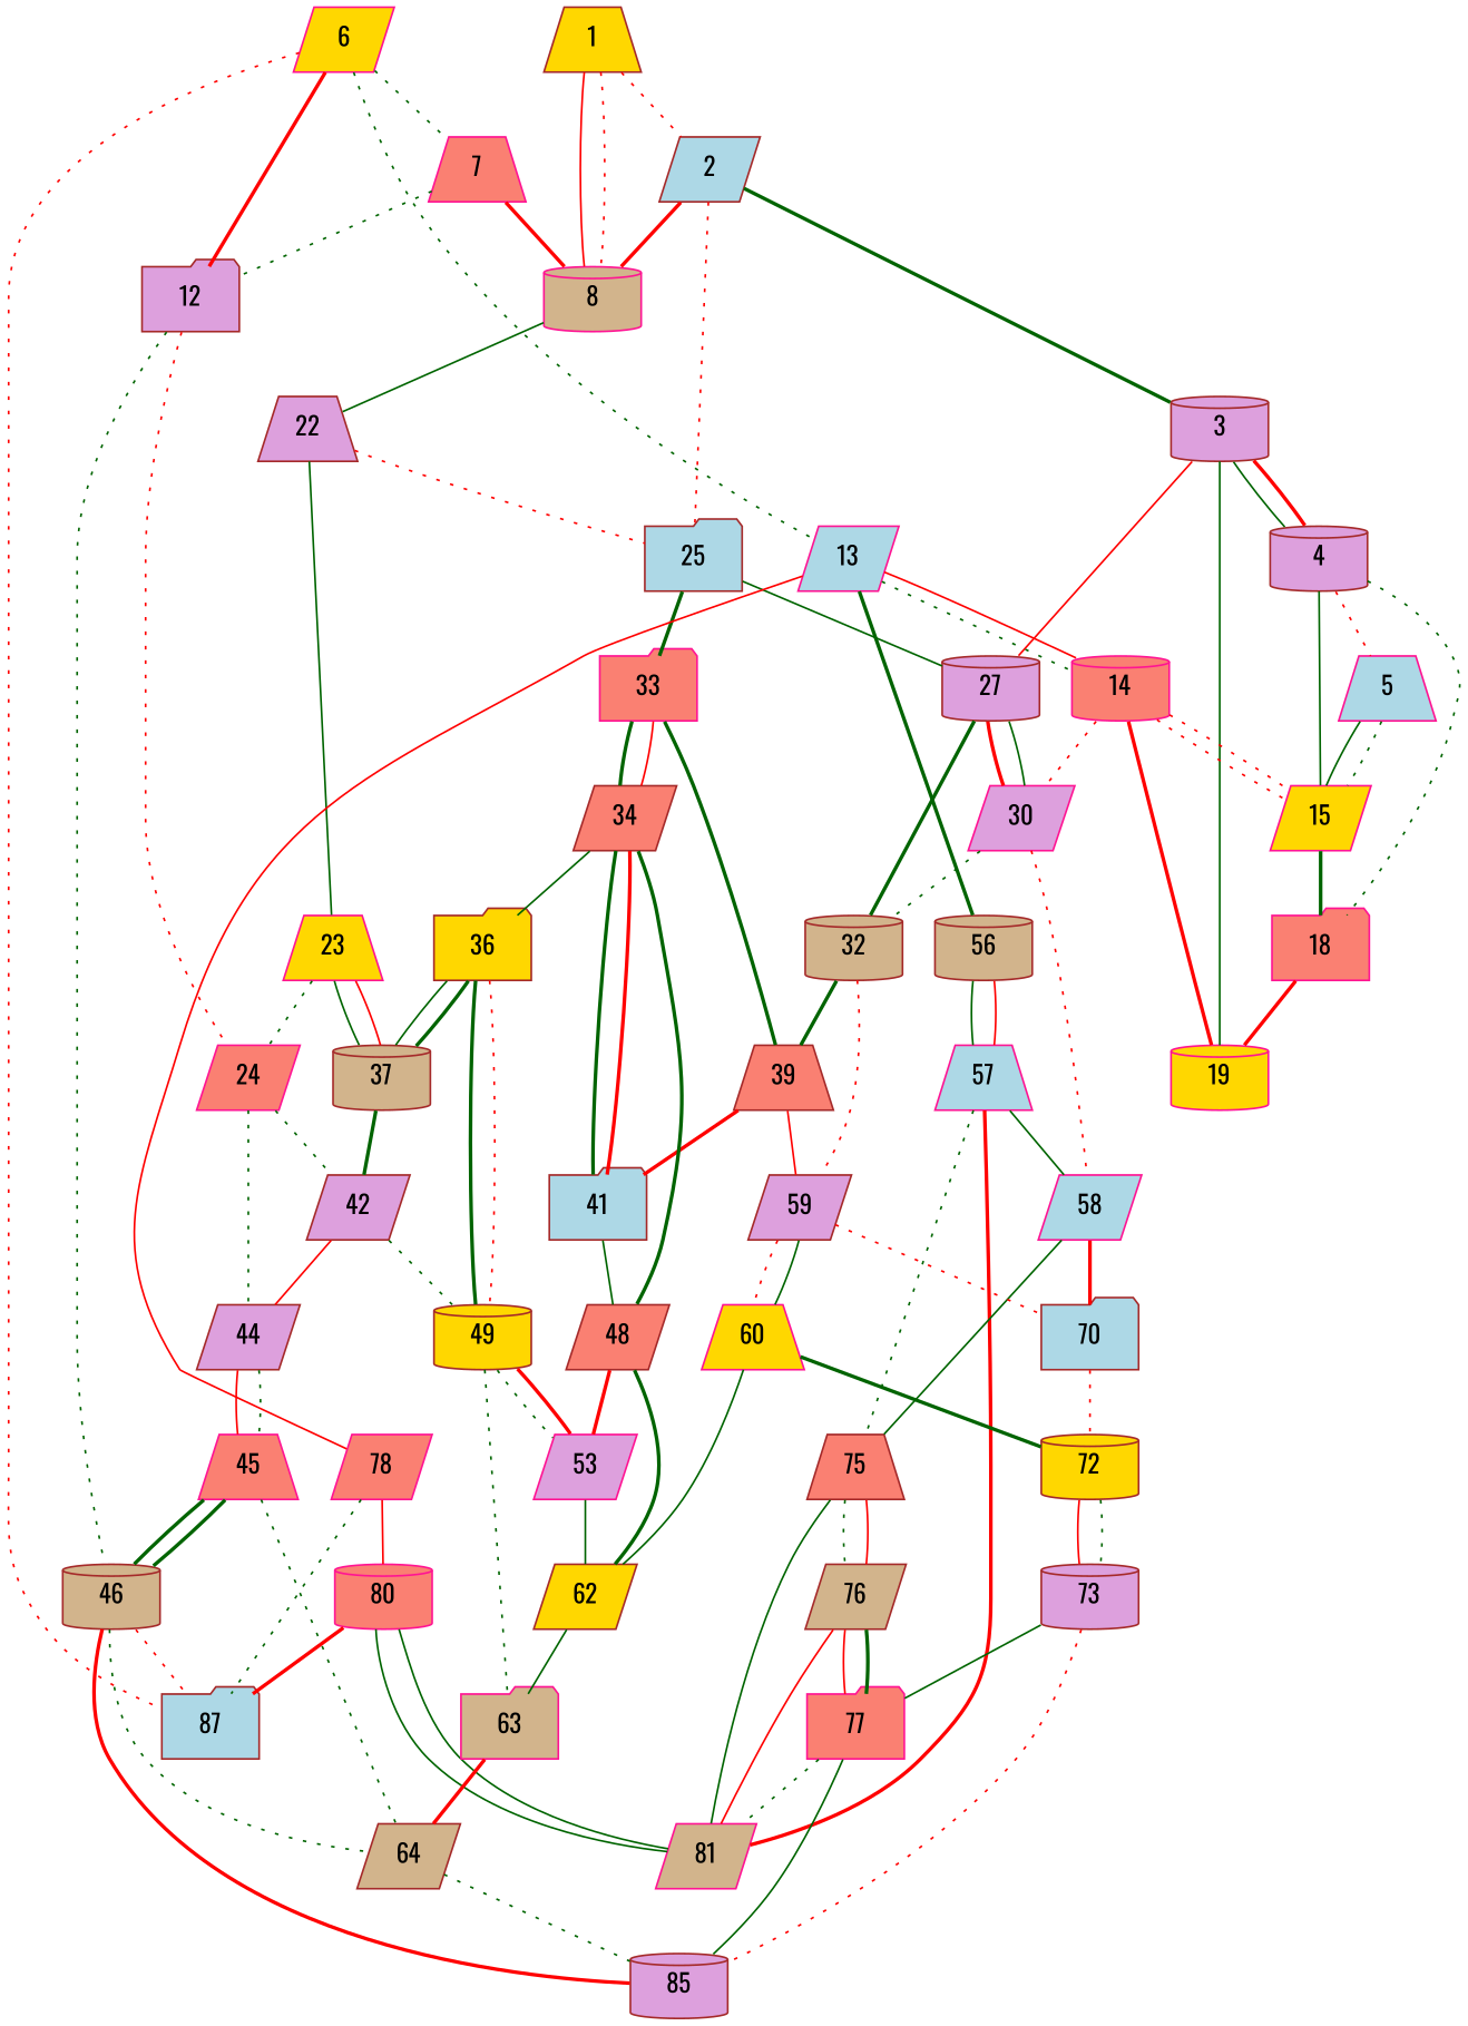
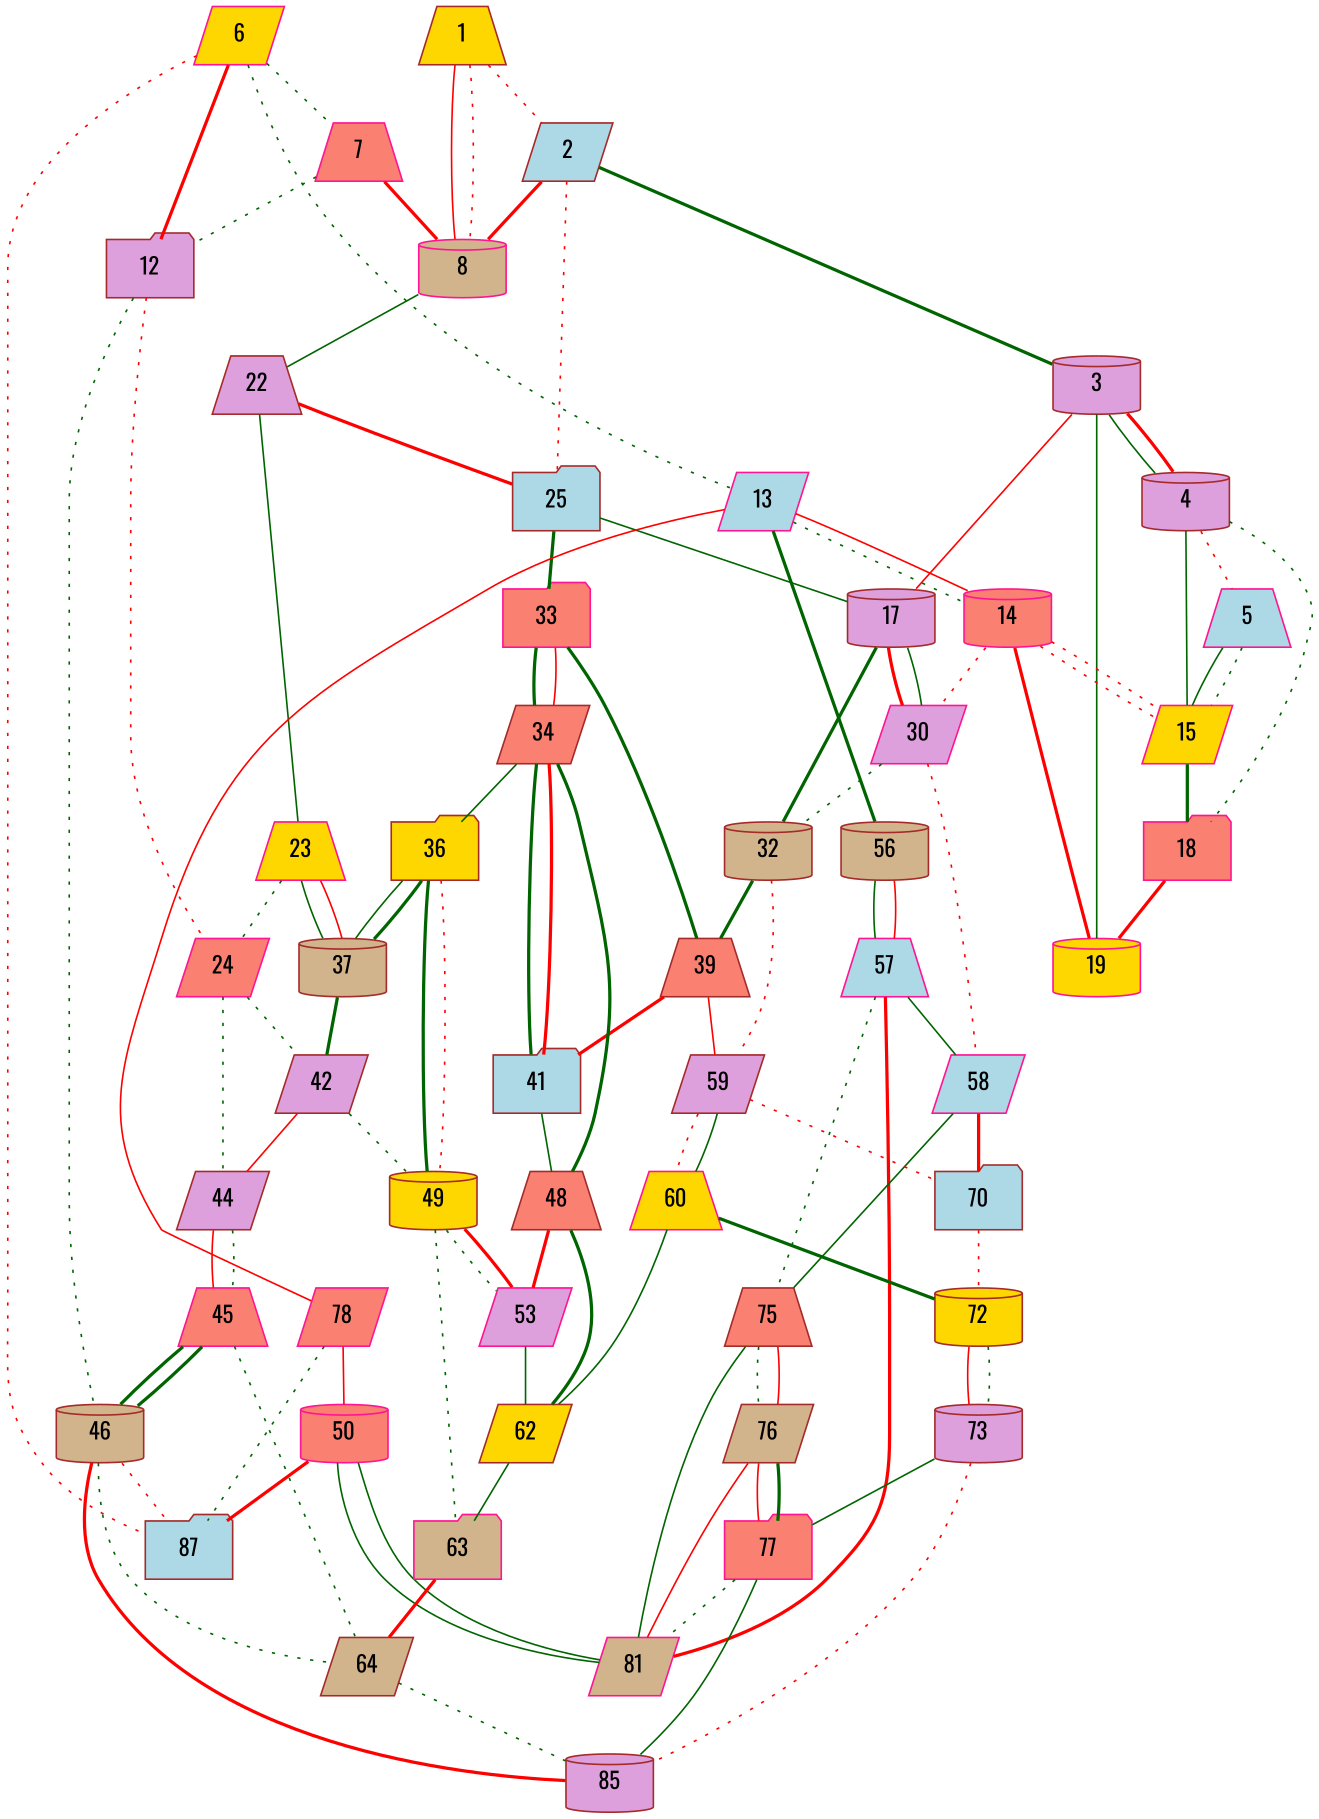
  graph {
    fontname=Oswald
    node [color=brown fillcolor=salmon fontname=Oswald shape=parallelogram style=filled]
    edge [color=darkgreen fontname=Oswald style=dotted]
    1 [fillcolor=gold shape=trapezium]
    2 [fillcolor=lightblue super="+21"]
    8 [color=deeppink fillcolor=tan shape=cylinder super="+9"]
    3 [fillcolor=plum shape=cylinder super="+20"]
    25 [fillcolor=lightblue shape=folder super="+26"]
    22 [fillcolor=plum shape=trapezium]
    4 [fillcolor=plum shape=cylinder super="+17"]
    19 [color=deeppink fillcolor=gold shape=cylinder]
-   27 [fillcolor=plum shape=cylinder super="+28"]
+   27 [fillcolor=plum shape=cylinder super="+28" label=17]
    33 [color=deeppink shape=folder]
    5 [color=deeppink fillcolor=lightblue shape=trapezium]
    15 [color=deeppink fillcolor=gold super="+16"]
    18 [color=deeppink shape=folder]
    30 [color=deeppink fillcolor=plum super="+31"]
    32 [fillcolor=tan shape=cylinder super="+38"]
    6 [color=deeppink fillcolor=gold super="+11"]
    7 [color=deeppink shape=trapezium super="+10"]
    12 [fillcolor=plum shape=folder]
    13 [color=deeppink fillcolor=lightblue super="+55"]
    87 [fillcolor=lightblue shape=folder]
    24 [color=deeppink super="+43"]
    46 [fillcolor=tan shape=cylinder super="+47"]
    14 [color=deeppink shape=cylinder super="+29"]
    56 [fillcolor=tan shape=cylinder]
    78 [color=deeppink super="+79"]
    23 [color=deeppink fillcolor=gold shape=trapezium]
    42 [fillcolor=plum super="+51"]
    44 [fillcolor=plum super="+54"]
    64 [fillcolor=tan super="+84"]
    85 [fillcolor=plum shape=cylinder super="+86"]
    57 [color=deeppink fillcolor=lightblue shape=trapezium super="+82"]
-   80 [color=deeppink shape=cylinder super="+89"]
+   80 [color=deeppink shape=cylinder super="+89" label=50]
    58 [color=deeppink fillcolor=lightblue super="+69"]
    37 [fillcolor=tan shape=cylinder]
    49 [fillcolor=gold shape=cylinder super="+50"]
    45 [color=deeppink shape=trapezium super="+65"]
    39 [shape=trapezium super="+40"]
    34 [super="+35"]
    59 [fillcolor=plum super="+68"]
    75 [shape=trapezium super="+83"]
    70 [fillcolor=lightblue shape=folder]
    41 [fillcolor=lightblue shape=folder]
    60 [color=deeppink fillcolor=gold shape=trapezium super="+61"]
    36 [fillcolor=gold shape=folder]
-   48 [super="+52"]
+   48 [shape=trapezium super="+52"]
    53 [color=deeppink fillcolor=plum]
    62 [fillcolor=gold super="+66"]
    63 [color=deeppink fillcolor=tan shape=folder super="+67"]
    81 [color=deeppink fillcolor=tan super="+88"]
    76 [fillcolor=tan]
    72 [fillcolor=gold shape=cylinder]
    73 [fillcolor=plum shape=cylinder super="+74"]
    77 [color=deeppink shape=folder super="+90"]
    1 -- 2 [color=red]
    1 -- 8 [color=red style=solid]
    1 -- 8 [color=red]
    2 -- 8 [color=red style=bold]
    2 -- 3 [style=bold]
    2 -- 25 [color=red]
    8 -- 22 [style=solid]
    3 -- 4 [style=solid]
    3 -- 4 [color=red style=bold]
    3 -- 19 [style=solid]
    3 -- 27 [color=red style=solid]
    25 -- 27 [style=solid]
    25 -- 33 [style=bold]
-   22 -- 25 [color=red]
+   22 -- 25 [color=red style=bold]
    22 -- 23 [style=solid]
    4 -- 5 [color=red]
    4 -- 15 [style=solid]
    4 -- 18
    27 -- 30 [color=red style=bold]
    27 -- 30 [style=solid]
    27 -- 32 [style=bold]
    33 -- 39 [style=bold]
    33 -- 34 [style=bold]
    33 -- 34 [color=red style=solid]
    5 -- 15 [style=solid]
    5 -- 15
    15 -- 18 [style=bold]
    18 -- 19 [color=red style=bold]
    30 -- 32
    30 -- 58 [color=red]
    32 -- 39 [style=bold]
    32 -- 59 [color=red]
    6 -- 7
    6 -- 12 [color=red style=bold]
    6 -- 13
    6 -- 87 [color=red]
    7 -- 8 [color=red style=bold]
    7 -- 12
    12 -- 24 [color=red]
    12 -- 46
    13 -- 14
    13 -- 14 [color=red style=solid]
    13 -- 56 [style=bold]
    13 -- 78 [color=red style=solid]
    24 -- 42
    24 -- 44
    46 -- 87 [color=red]
    46 -- 64
    46 -- 85 [color=red style=bold]
    14 -- 19 [color=red style=bold]
    14 -- 15 [color=red]
    14 -- 15 [color=red]
    14 -- 30 [color=red]
    56 -- 57 [style=solid]
    56 -- 57 [color=red style=solid]
    78 -- 87
    78 -- 80 [color=red style=solid]
    23 -- 24
    23 -- 37 [style=solid]
    23 -- 37 [color=red style=solid]
    42 -- 44 [color=red style=solid]
    42 -- 49
    44 -- 45 [color=red style=solid weight=2]
    44 -- 45
    64 -- 85
    57 -- 58 [style=solid]
    57 -- 75
    57 -- 81 [color=red style=bold]
    80 -- 87 [color=red style=bold]
    80 -- 81 [style=solid]
    80 -- 81 [style=solid]
    58 -- 75 [style=solid]
    58 -- 70 [color=red style=bold]
    37 -- 42 [style=bold]
    49 -- 53
    49 -- 53 [color=red style=bold]
    49 -- 63
    45 -- 46 [style=bold]
    45 -- 46 [style=bold]
    45 -- 64
    39 -- 59 [color=red style=solid]
    39 -- 41 [color=red style=bold]
    34 -- 41 [style=bold]
    34 -- 41 [color=red style=bold]
    34 -- 36 [style=solid]
    34 -- 48 [style=bold]
    59 -- 70 [color=red]
    59 -- 60 [color=red]
    59 -- 60 [style=solid]
    75 -- 81 [style=solid]
    75 -- 76
    75 -- 76 [color=red style=solid]
    70 -- 72 [color=red]
    41 -- 48 [style=solid]
    60 -- 62 [style=solid]
    60 -- 72 [style=bold]
    36 -- 37 [style=solid]
    36 -- 37 [style=bold]
    36 -- 49 [style=bold]
    36 -- 49 [color=red]
    48 -- 53 [color=red style=bold]
    48 -- 62 [style=bold]
    53 -- 62 [style=solid]
    62 -- 63 [style=solid]
    63 -- 64 [color=red style=bold]
    76 -- 81 [color=red style=solid]
    76 -- 77 [color=red style=solid]
    76 -- 77 [style=bold]
    72 -- 73 [color=red style=solid]
    72 -- 73
    73 -- 85 [color=red]
    73 -- 77 [style=solid]
    77 -- 85 [style=solid]
    77 -- 81
  }
